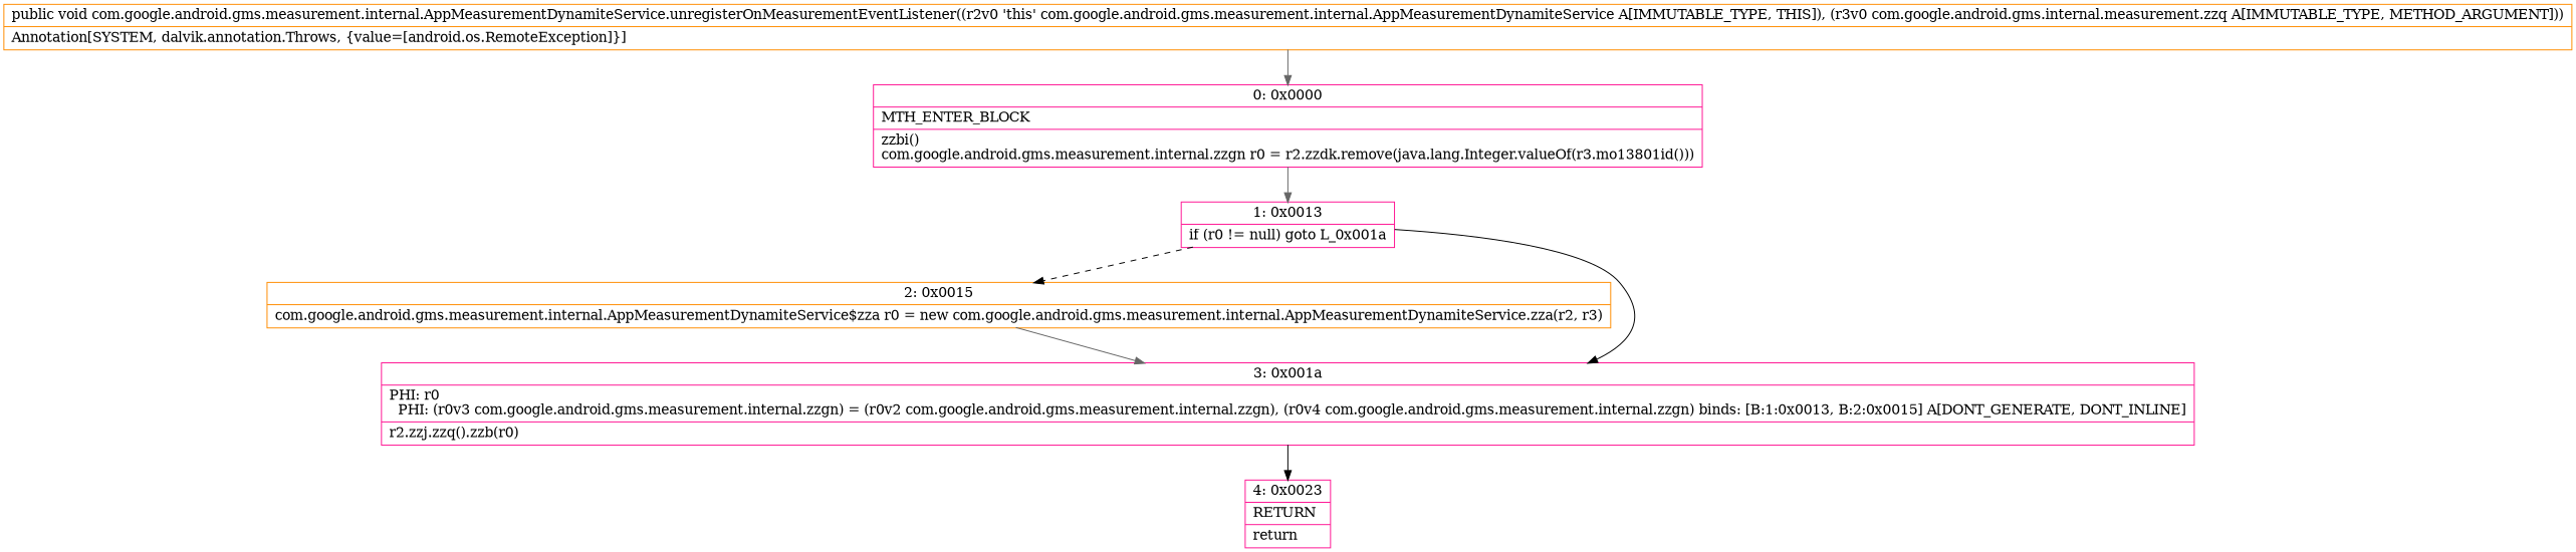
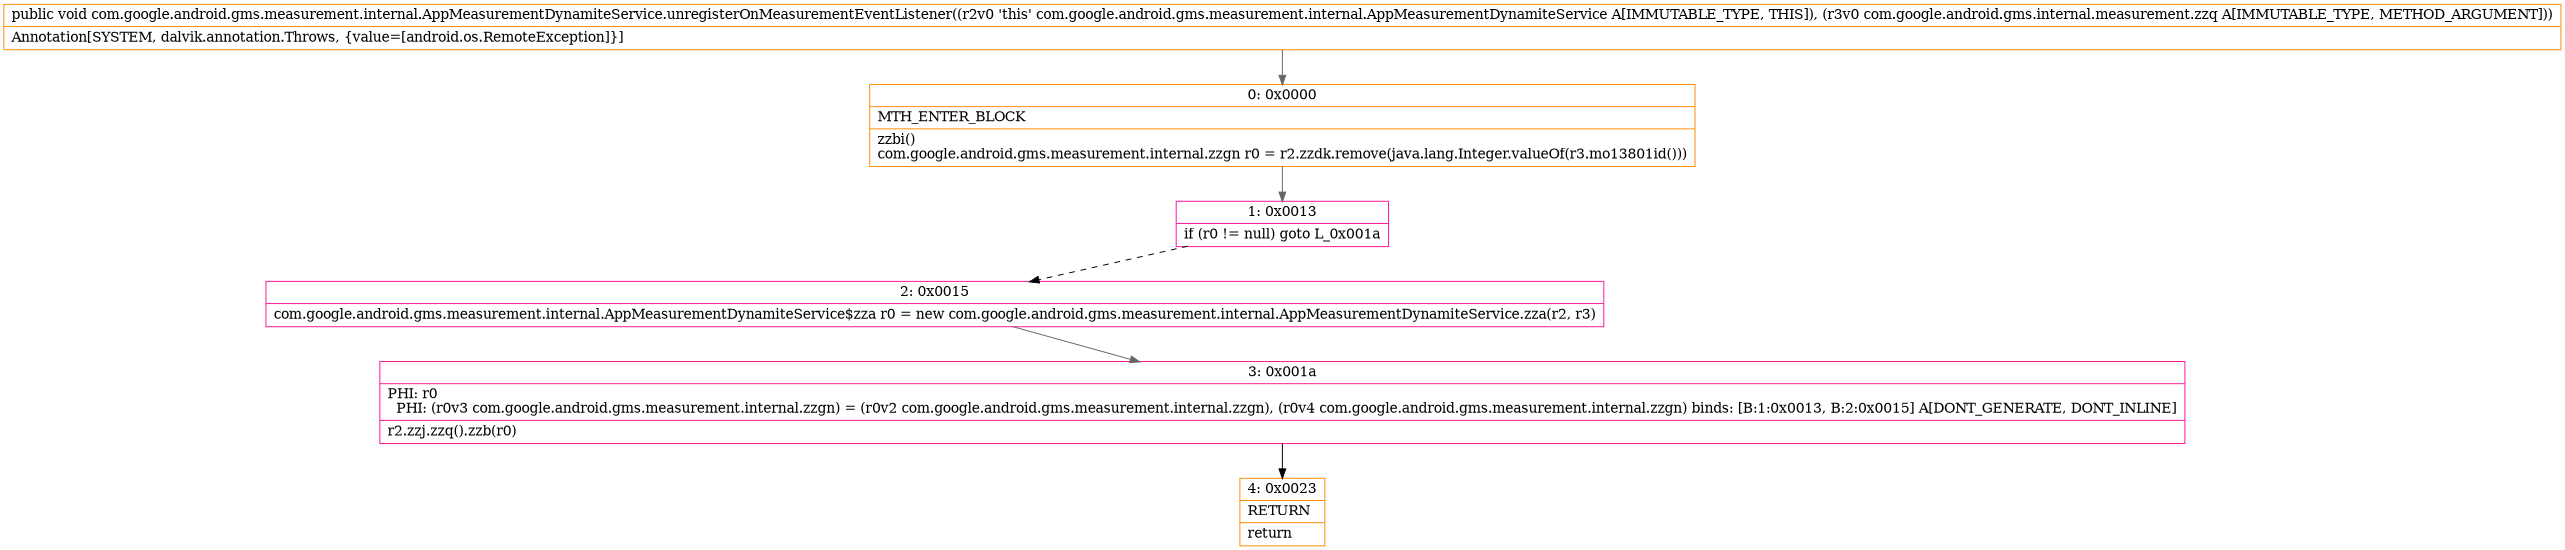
  digraph {
    node [color=deeppink shape=record]
    edge [color=gray40]
-   n1 [label="{0\:\ 0x0000|MTH_ENTER_BLOCK\l|zzbi()\lcom.google.android.gms.measurement.internal.zzgn r0 = r2.zzdk.remove(java.lang.Integer.valueOf(r3.mo13801id()))\l}"]
+   n1 [color=darkorange label="{0\:\ 0x0000|MTH_ENTER_BLOCK\l|zzbi()\lcom.google.android.gms.measurement.internal.zzgn r0 = r2.zzdk.remove(java.lang.Integer.valueOf(r3.mo13801id()))\l}"]
    n2 [label="{1\:\ 0x0013|if (r0 != null) goto L_0x001a\l}"]
-   n3 [color=darkorange label="{2\:\ 0x0015|com.google.android.gms.measurement.internal.AppMeasurementDynamiteService$zza r0 = new com.google.android.gms.measurement.internal.AppMeasurementDynamiteService.zza(r2, r3)\l}"]
+   n3 [label="{2\:\ 0x0015|com.google.android.gms.measurement.internal.AppMeasurementDynamiteService$zza r0 = new com.google.android.gms.measurement.internal.AppMeasurementDynamiteService.zza(r2, r3)\l}"]
    n4 [label="{3\:\ 0x001a|PHI: r0 \l  PHI: (r0v3 com.google.android.gms.measurement.internal.zzgn) = (r0v2 com.google.android.gms.measurement.internal.zzgn), (r0v4 com.google.android.gms.measurement.internal.zzgn) binds: [B:1:0x0013, B:2:0x0015] A[DONT_GENERATE, DONT_INLINE]\l|r2.zzj.zzq().zzb(r0)\l}"]
-   n5 [label="{4\:\ 0x0023|RETURN\l|return\l}"]
+   n5 [color=darkorange label="{4\:\ 0x0023|RETURN\l|return\l}"]
    n6 [color=darkorange label="{public void com.google.android.gms.measurement.internal.AppMeasurementDynamiteService.unregisterOnMeasurementEventListener((r2v0 'this' com.google.android.gms.measurement.internal.AppMeasurementDynamiteService A[IMMUTABLE_TYPE, THIS]), (r3v0 com.google.android.gms.internal.measurement.zzq A[IMMUTABLE_TYPE, METHOD_ARGUMENT]))  | Annotation[SYSTEM, dalvik.annotation.Throws, \{value=[android.os.RemoteException]\}]\l}"]
    n1 -> n2
    n2 -> n3 [color=black style=dashed]
-   n2 -> n4 [color=black]
    n3 -> n4
    n4 -> n5 [color=black]
    n6 -> n1
  }
